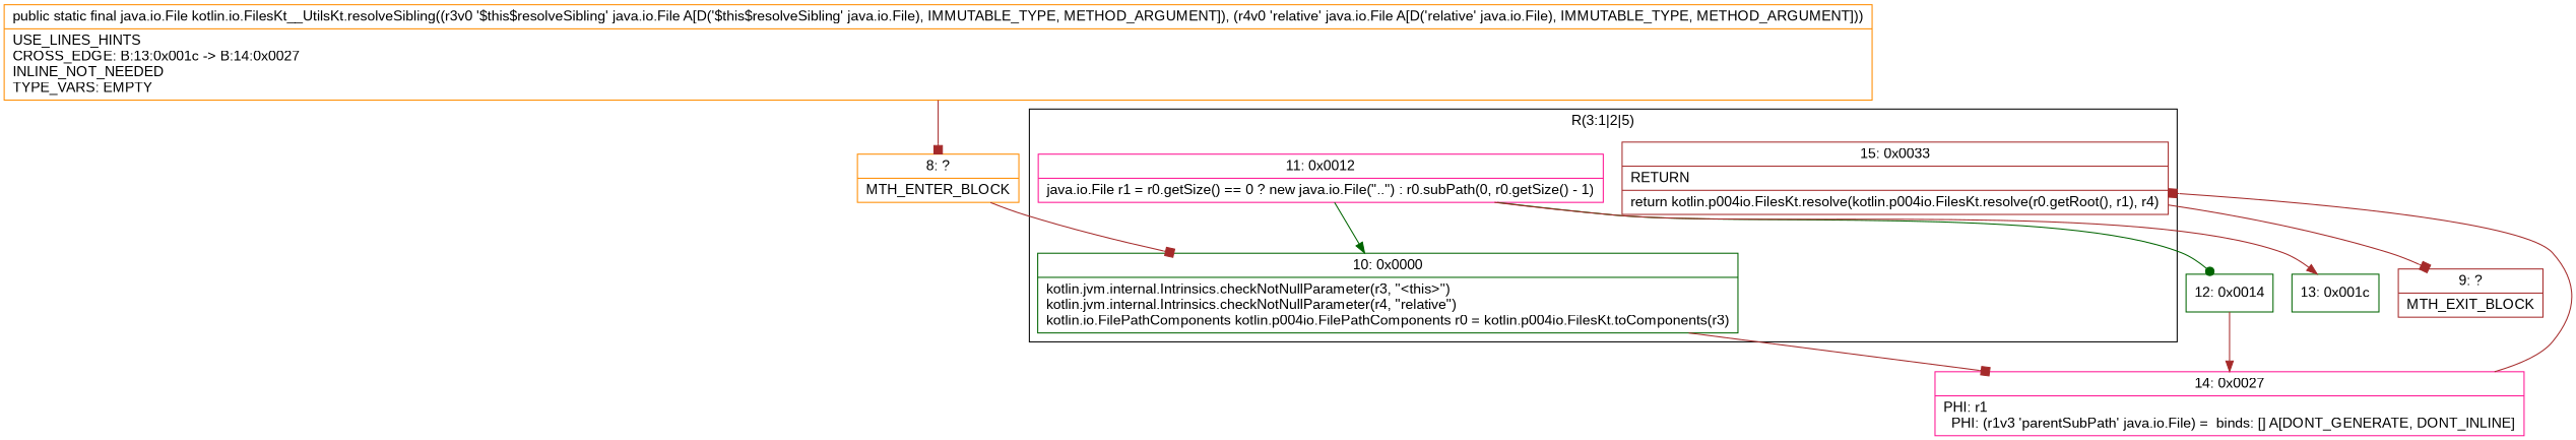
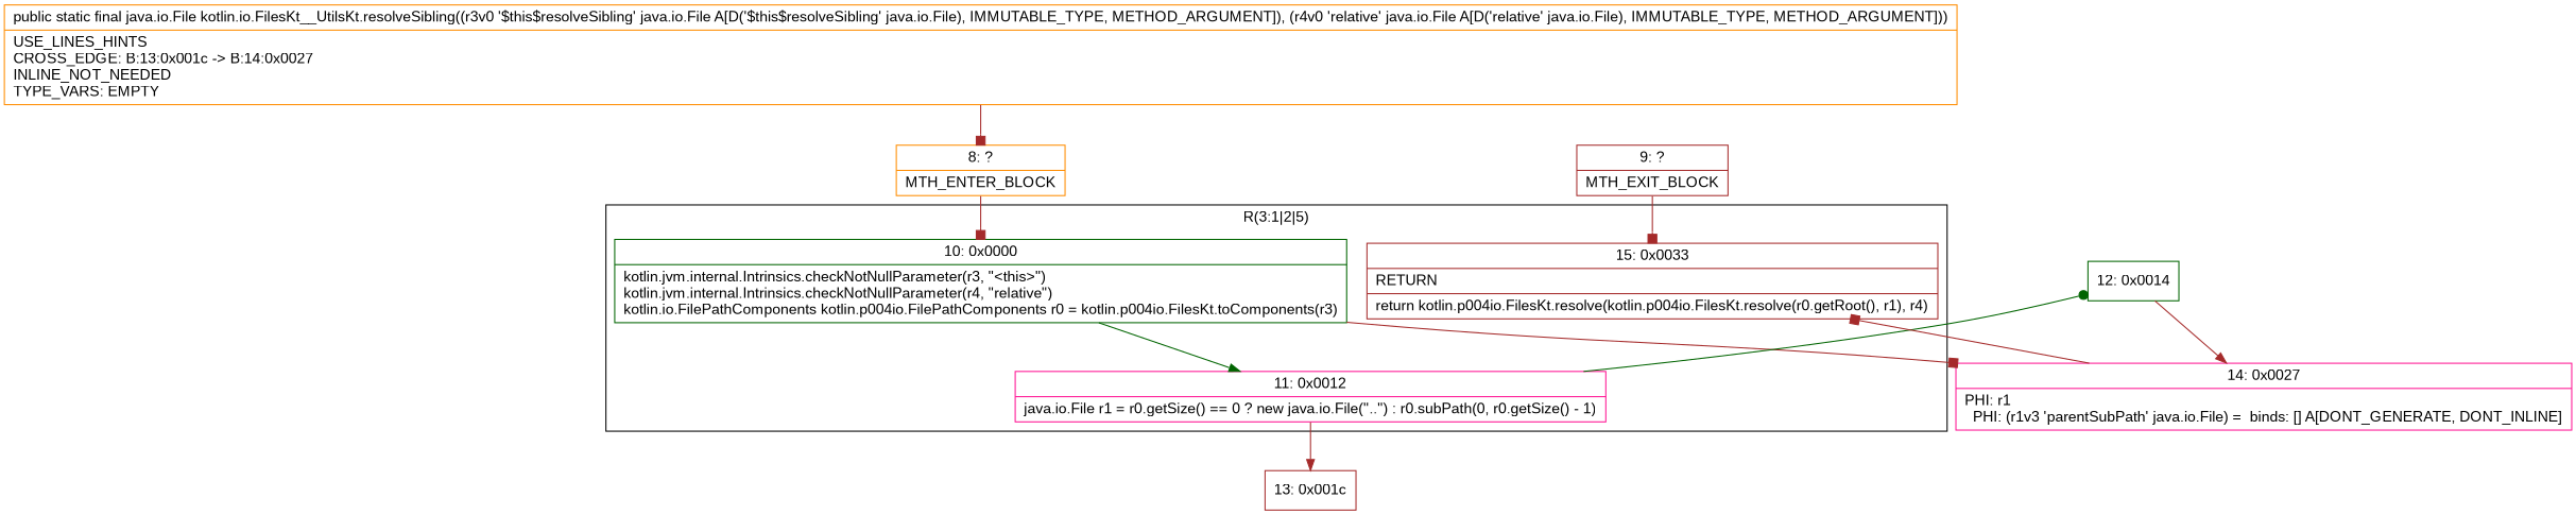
  digraph {
    fontname="Liberation Sans"
    node [color=darkgreen fontname="Liberation Sans" shape=record]
    edge [arrowhead=box color=brown fontname="Liberation Sans"]
    n1 [label="{10\:\ 0x0000|kotlin.jvm.internal.Intrinsics.checkNotNullParameter(r3, \"\<this\>\")\lkotlin.jvm.internal.Intrinsics.checkNotNullParameter(r4, \"relative\")\lkotlin.io.FilePathComponents kotlin.p004io.FilePathComponents r0 = kotlin.p004io.FilesKt.toComponents(r3)\l}"]
    n2 [color=deeppink label="{11\:\ 0x0012|java.io.File r1 = r0.getSize() == 0 ? new java.io.File(\"..\") : r0.subPath(0, r0.getSize() \- 1)\l}"]
    n3 [color=brown label="{15\:\ 0x0033|RETURN\l|return kotlin.p004io.FilesKt.resolve(kotlin.p004io.FilesKt.resolve(r0.getRoot(), r1), r4)\l}"]
    n4 [color=deeppink label="{14\:\ 0x0027|PHI: r1 \l  PHI: (r1v3 'parentSubPath' java.io.File) =  binds: [] A[DONT_GENERATE, DONT_INLINE]\l}"]
    n5 [label="{12\:\ 0x0014}"]
-   n6 [label="{13\:\ 0x001c}"]
+   n6 [color=brown label="{13\:\ 0x001c}"]
    n7 [color=brown label="{9\:\ ?|MTH_EXIT_BLOCK\l}"]
    n8 [color=darkorange label="{8\:\ ?|MTH_ENTER_BLOCK\l}"]
    n9 [color=darkorange label="{public static final java.io.File kotlin.io.FilesKt__UtilsKt.resolveSibling((r3v0 '$this$resolveSibling' java.io.File A[D('$this$resolveSibling' java.io.File), IMMUTABLE_TYPE, METHOD_ARGUMENT]), (r4v0 'relative' java.io.File A[D('relative' java.io.File), IMMUTABLE_TYPE, METHOD_ARGUMENT]))  | USE_LINES_HINTS\lCROSS_EDGE: B:13:0x001c \-\> B:14:0x0027\lINLINE_NOT_NEEDED\lTYPE_VARS: EMPTY\l}"]
    subgraph cluster_1 {
      label="R(3:1|2|5)"
      n1
      n2
      n3
    }
-   n2 -> n1 [arrowhead=normal color=darkgreen]
+   n1 -> n2 [arrowhead=normal color=darkgreen]
    n1 -> n4
    n2 -> n5 [arrowhead=dot color=darkgreen]
    n2 -> n6 [arrowhead=normal]
-   n3 -> n7
+   n7 -> n3
    n4 -> n3
    n5 -> n4 [arrowhead=normal]
    n8 -> n1
    n9 -> n8
  }
